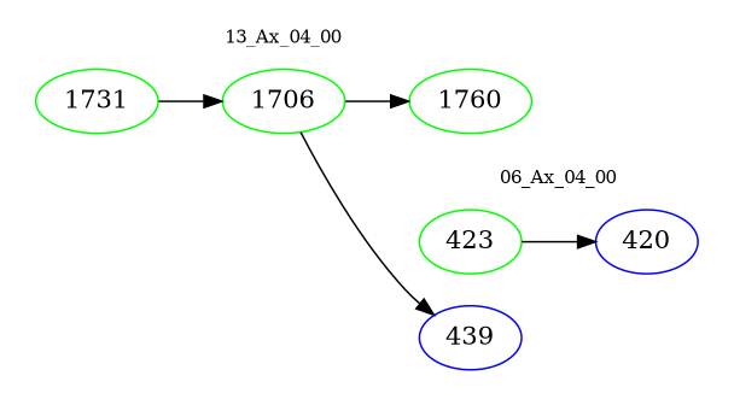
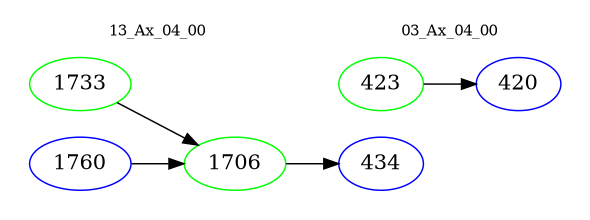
  digraph {
    rankdir=LR
    node [color=green]
    edge [color=black]
-   n1 [label=1731]
+   n1 [label=1733]
    n2 [label=1706]
-   n3 [label=1760]
+   n3 [color=blue label=1760]
    n4 [label=423]
    n5 [color=blue label=420]
-   n6 [color=blue label=439]
+   n6 [color=blue label=434]
    subgraph cluster_1 {
      color=white
      fontsize=10
      label="13_Ax_04_00"
      n1
      n2
      n3
    }
    subgraph cluster_2 {
      color=white
      fontsize=10
-     label="06_Ax_04_00"
+     label="03_Ax_04_00"
      n4
      n5
      n6
    }
    n1 -> n2
-   n2 -> n3
+   n3 -> n2
    n2 -> n6
    n4 -> n5
  }
